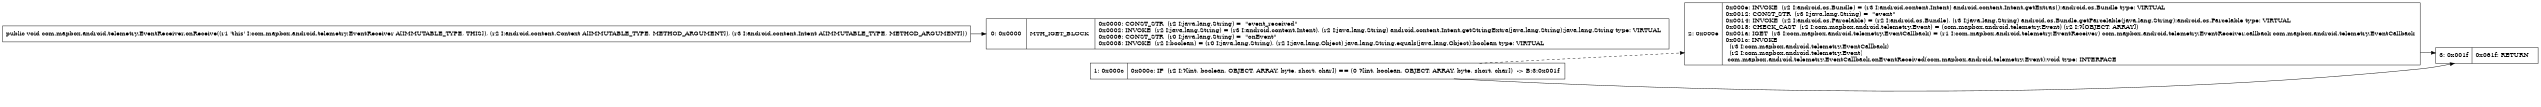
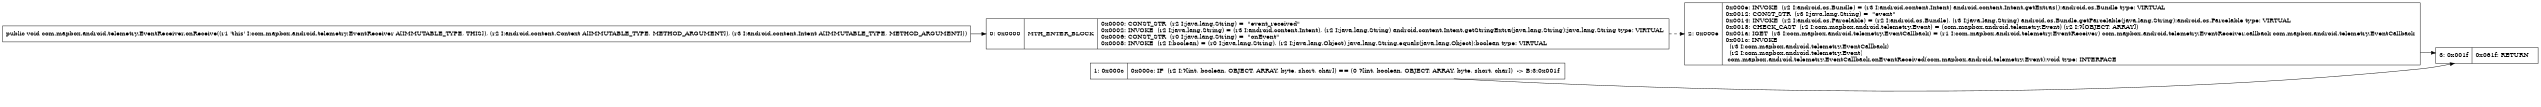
  digraph {
    rankdir=LR
    node [shape=record]
-   n1 [label="{0\:\ 0x0000|MTH_IGET_BLOCK\l|0x0000: CONST_STR  (r2 I:java.lang.String) =  \"event_received\" \l0x0002: INVOKE  (r2 I:java.lang.String) = (r3 I:android.content.Intent), (r2 I:java.lang.String) android.content.Intent.getStringExtra(java.lang.String):java.lang.String type: VIRTUAL \l0x0006: CONST_STR  (r0 I:java.lang.String) =  \"onEvent\" \l0x0008: INVOKE  (r2 I:boolean) = (r0 I:java.lang.String), (r2 I:java.lang.Object) java.lang.String.equals(java.lang.Object):boolean type: VIRTUAL \l}"]
+   n1 [label="{0\:\ 0x0000|MTH_ENTER_BLOCK\l|0x0000: CONST_STR  (r2 I:java.lang.String) =  \"event_received\" \l0x0002: INVOKE  (r2 I:java.lang.String) = (r3 I:android.content.Intent), (r2 I:java.lang.String) android.content.Intent.getStringExtra(java.lang.String):java.lang.String type: VIRTUAL \l0x0006: CONST_STR  (r0 I:java.lang.String) =  \"onEvent\" \l0x0008: INVOKE  (r2 I:boolean) = (r0 I:java.lang.String), (r2 I:java.lang.Object) java.lang.String.equals(java.lang.Object):boolean type: VIRTUAL \l}"]
    n2 [label="{1\:\ 0x000c|0x000c: IF  (r2 I:?[int, boolean, OBJECT, ARRAY, byte, short, char]) == (0 ?[int, boolean, OBJECT, ARRAY, byte, short, char])  \-\> B:3:0x001f \l}"]
    n3 [label="{2\:\ 0x000e|0x000e: INVOKE  (r2 I:android.os.Bundle) = (r3 I:android.content.Intent) android.content.Intent.getExtras():android.os.Bundle type: VIRTUAL \l0x0012: CONST_STR  (r3 I:java.lang.String) =  \"event\" \l0x0014: INVOKE  (r2 I:android.os.Parcelable) = (r2 I:android.os.Bundle), (r3 I:java.lang.String) android.os.Bundle.getParcelable(java.lang.String):android.os.Parcelable type: VIRTUAL \l0x0018: CHECK_CAST  (r2 I:com.mapbox.android.telemetry.Event) = (com.mapbox.android.telemetry.Event) (r2 I:?[OBJECT, ARRAY]) \l0x001a: IGET  (r3 I:com.mapbox.android.telemetry.EventCallback) = (r1 I:com.mapbox.android.telemetry.EventReceiver) com.mapbox.android.telemetry.EventReceiver.callback com.mapbox.android.telemetry.EventCallback \l0x001c: INVOKE  \l  (r3 I:com.mapbox.android.telemetry.EventCallback)\l  (r2 I:com.mapbox.android.telemetry.Event)\l com.mapbox.android.telemetry.EventCallback.onEventReceived(com.mapbox.android.telemetry.Event):void type: INTERFACE \l}"]
    n4 [label="{3\:\ 0x001f|0x061f: RETURN   \l}"]
    n5 [label="{public void com.mapbox.android.telemetry.EventReceiver.onReceive((r1 'this' I:com.mapbox.android.telemetry.EventReceiver A[IMMUTABLE_TYPE, THIS]), (r2 I:android.content.Context A[IMMUTABLE_TYPE, METHOD_ARGUMENT]), (r3 I:android.content.Intent A[IMMUTABLE_TYPE, METHOD_ARGUMENT])) }"]
-   n2 -> n3 [style=dashed]
+   n1 -> n3 [style=dashed]
    n2 -> n4
    n3 -> n4
    n5 -> n1
  }
